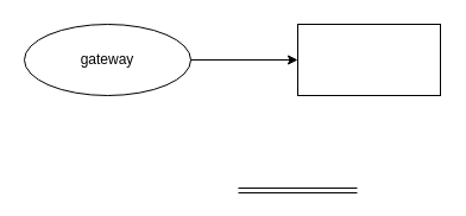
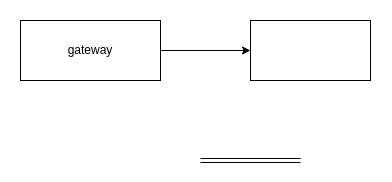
  <mxCell id="0" />
  <mxCell id="1" parent="0" />
- <mxCell id="2" value="gateway" style="ellipse;whiteSpace=wrap;html=1;" vertex="1" parent="1"><mxGeometry x="20" y="20" width="140" height="60" as="geometry" /></mxCell>
+ <mxCell id="2" value="gateway" style="rounded=0;whiteSpace=wrap;html=1;" vertex="1" parent="1"><mxGeometry x="20" y="20" width="140" height="60" as="geometry" /></mxCell>
  <mxCell id="3" value="" style="shape=link;html=1;rounded=0;" edge="1" parent="1"><mxGeometry width="100" relative="1" as="geometry"><mxPoint x="200" y="160" as="sourcePoint" /><mxPoint x="300" y="160" as="targetPoint" /></mxGeometry></mxCell>
  <mxCell id="4" value="" style="endArrow=classic;html=1;rounded=0;exitX=1;exitY=0.5;exitDx=0;exitDy=0;" edge="1" parent="1" source="2" target="5"><mxGeometry width="50" height="50" relative="1" as="geometry"><mxPoint x="230" y="190" as="sourcePoint" /><mxPoint x="310" y="50" as="targetPoint" /></mxGeometry></mxCell>
  <mxCell id="5" value="" style="rounded=0;whiteSpace=wrap;html=1;" vertex="1" parent="1"><mxGeometry x="250" y="20" width="120" height="60" as="geometry" /></mxCell>
